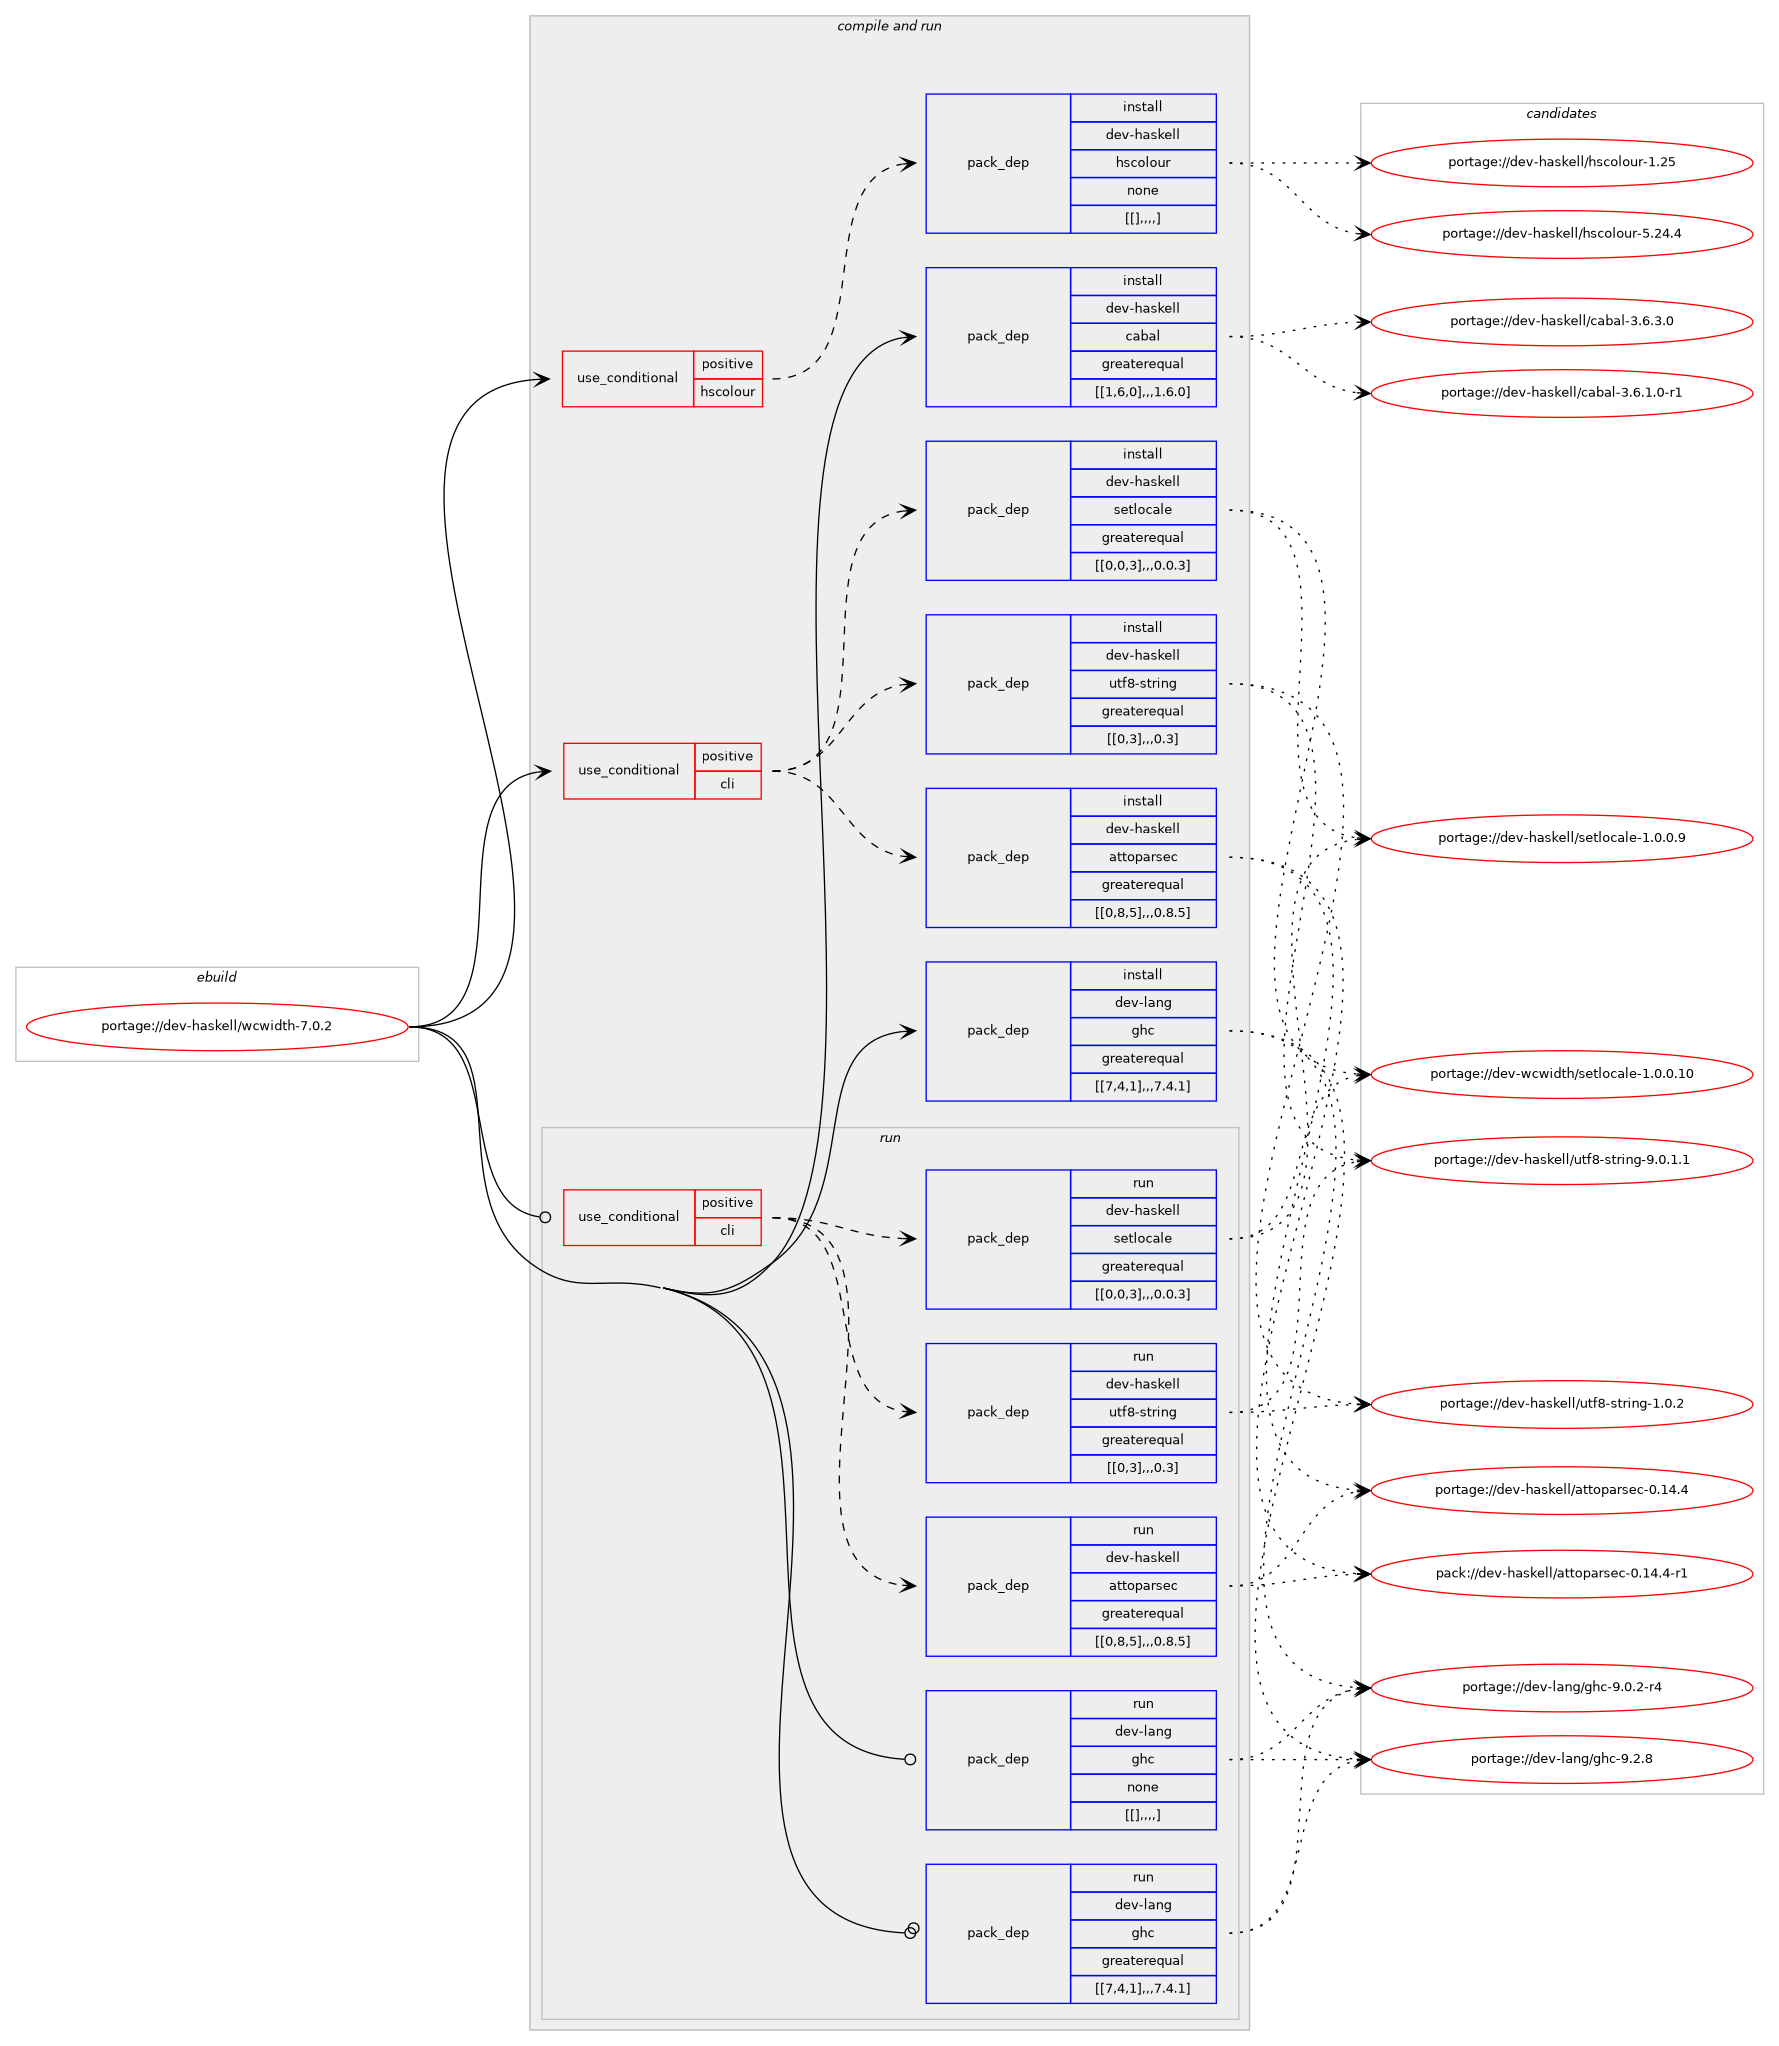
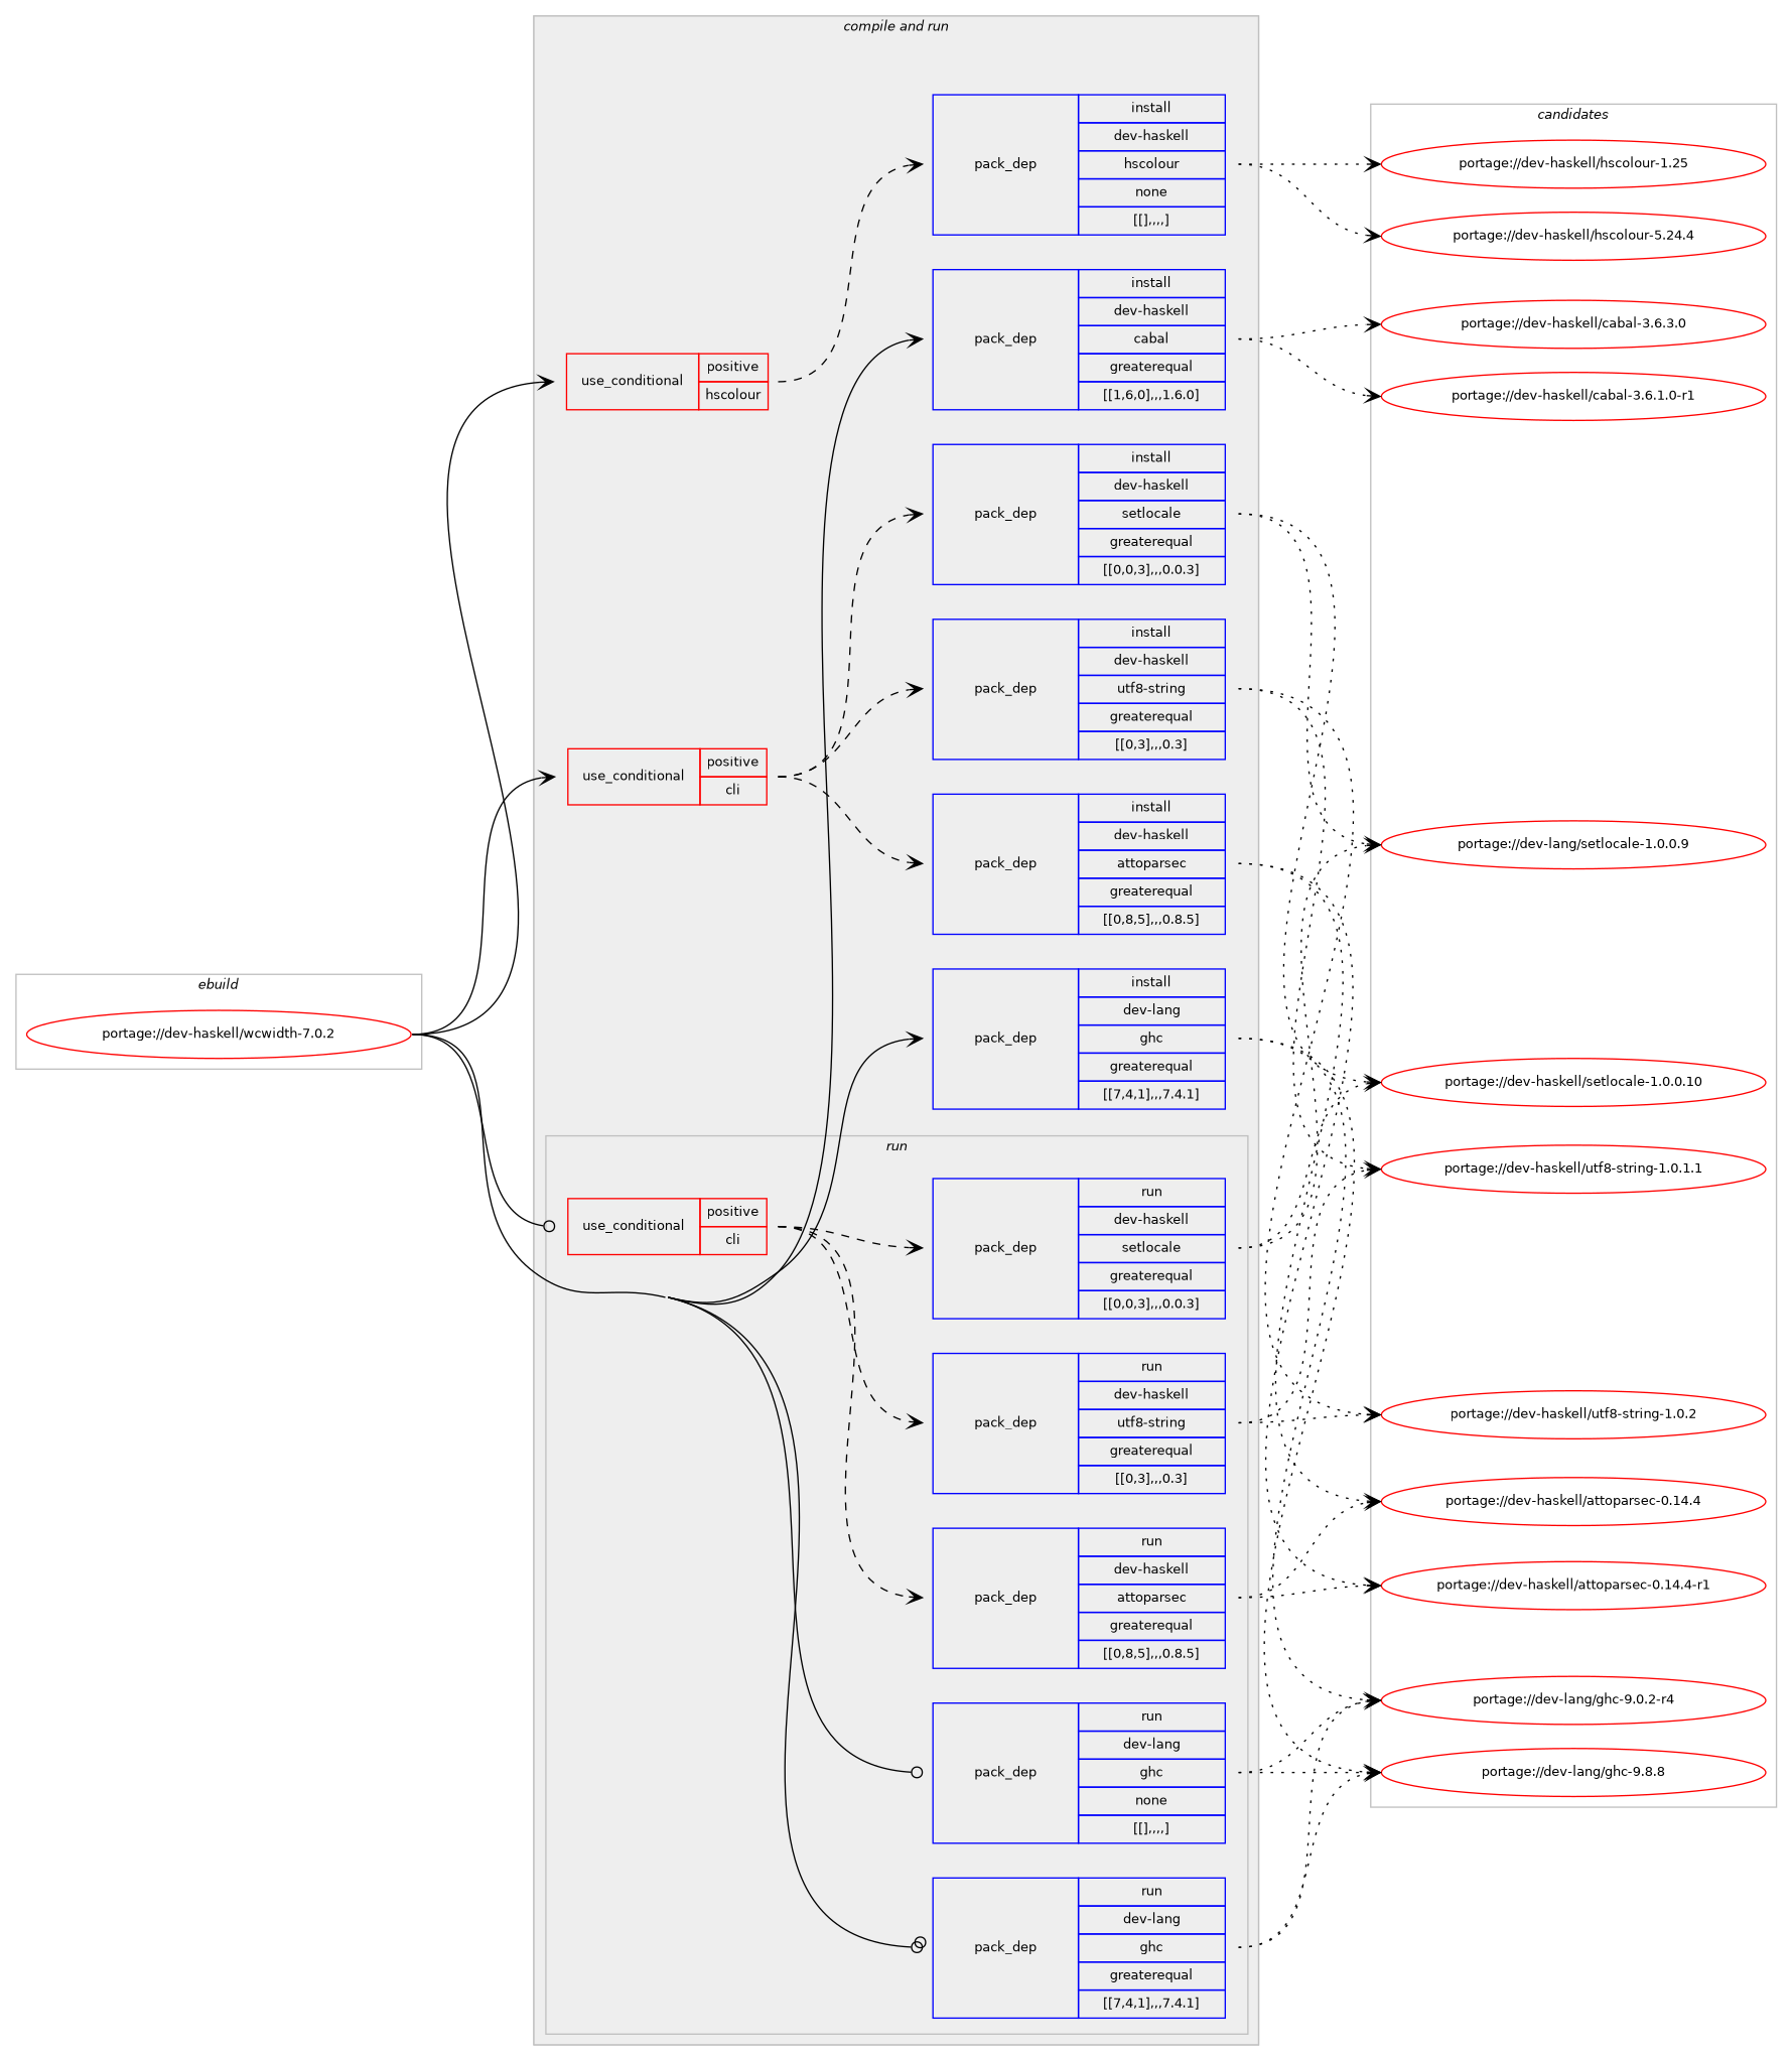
  digraph {
    compound=true
    concentrate=true
    fontname=Helvetica
    fontsize=10
    newrank=true
    rankdir=LR
    ranksep=1.5
    node [color=red fontname=Helvetica fontsize=10 shape=none]
    edge [arrowhead=vee headport=w style=dotted tailport=e weight=100]
    n1 [label="portage://dev-haskell/wcwidth-7.0.2" width=4 shape=""]
    n2 [color=blue label=<<TABLE BORDER="0" CELLBORDER="1" CELLSPACING="0" CELLPADDING="4" WIDTH="220"><TR><TD ROWSPAN="6" CELLPADDING="30">pack_dep</TD></TR><TR><TD WIDTH="110">install</TD></TR><TR><TD>dev-haskell</TD></TR><TR><TD>attoparsec</TD></TR><TR><TD>greaterequal</TD></TR><TR><TD>[[0,8,5],,,0.8.5]</TD></TR></TABLE>>]
    n3 [color=blue label=<<TABLE BORDER="0" CELLBORDER="1" CELLSPACING="0" CELLPADDING="4" WIDTH="220"><TR><TD ROWSPAN="6" CELLPADDING="30">pack_dep</TD></TR><TR><TD WIDTH="110">install</TD></TR><TR><TD>dev-haskell</TD></TR><TR><TD>setlocale</TD></TR><TR><TD>greaterequal</TD></TR><TR><TD>[[0,0,3],,,0.0.3]</TD></TR></TABLE>>]
    n4 [color=blue label=<<TABLE BORDER="0" CELLBORDER="1" CELLSPACING="0" CELLPADDING="4" WIDTH="220"><TR><TD ROWSPAN="6" CELLPADDING="30">pack_dep</TD></TR><TR><TD WIDTH="110">install</TD></TR><TR><TD>dev-haskell</TD></TR><TR><TD>utf8-string</TD></TR><TR><TD>greaterequal</TD></TR><TR><TD>[[0,3],,,0.3]</TD></TR></TABLE>>]
    n5 [label=<<TABLE BORDER="0" CELLBORDER="1" CELLSPACING="0" CELLPADDING="4"><TR><TD ROWSPAN="3" CELLPADDING="10">use_conditional</TD></TR><TR><TD>positive</TD></TR><TR><TD>cli</TD></TR></TABLE>>]
    n6 [color=blue label=<<TABLE BORDER="0" CELLBORDER="1" CELLSPACING="0" CELLPADDING="4" WIDTH="220"><TR><TD ROWSPAN="6" CELLPADDING="30">pack_dep</TD></TR><TR><TD WIDTH="110">install</TD></TR><TR><TD>dev-haskell</TD></TR><TR><TD>hscolour</TD></TR><TR><TD>none</TD></TR><TR><TD>[[],,,,]</TD></TR></TABLE>>]
    n7 [label=<<TABLE BORDER="0" CELLBORDER="1" CELLSPACING="0" CELLPADDING="4"><TR><TD ROWSPAN="3" CELLPADDING="10">use_conditional</TD></TR><TR><TD>positive</TD></TR><TR><TD>hscolour</TD></TR></TABLE>>]
    n8 [color=blue label=<<TABLE BORDER="0" CELLBORDER="1" CELLSPACING="0" CELLPADDING="4" WIDTH="220"><TR><TD ROWSPAN="6" CELLPADDING="30">pack_dep</TD></TR><TR><TD WIDTH="110">install</TD></TR><TR><TD>dev-haskell</TD></TR><TR><TD>cabal</TD></TR><TR><TD>greaterequal</TD></TR><TR><TD>[[1,6,0],,,1.6.0]</TD></TR></TABLE>>]
    n9 [color=blue label=<<TABLE BORDER="0" CELLBORDER="1" CELLSPACING="0" CELLPADDING="4" WIDTH="220"><TR><TD ROWSPAN="6" CELLPADDING="30">pack_dep</TD></TR><TR><TD WIDTH="110">install</TD></TR><TR><TD>dev-lang</TD></TR><TR><TD>ghc</TD></TR><TR><TD>greaterequal</TD></TR><TR><TD>[[7,4,1],,,7.4.1]</TD></TR></TABLE>>]
    n10 [color=blue label=<<TABLE BORDER="0" CELLBORDER="1" CELLSPACING="0" CELLPADDING="4" WIDTH="220"><TR><TD ROWSPAN="6" CELLPADDING="30">pack_dep</TD></TR><TR><TD WIDTH="110">run</TD></TR><TR><TD>dev-haskell</TD></TR><TR><TD>attoparsec</TD></TR><TR><TD>greaterequal</TD></TR><TR><TD>[[0,8,5],,,0.8.5]</TD></TR></TABLE>>]
    n11 [color=blue label=<<TABLE BORDER="0" CELLBORDER="1" CELLSPACING="0" CELLPADDING="4" WIDTH="220"><TR><TD ROWSPAN="6" CELLPADDING="30">pack_dep</TD></TR><TR><TD WIDTH="110">run</TD></TR><TR><TD>dev-haskell</TD></TR><TR><TD>setlocale</TD></TR><TR><TD>greaterequal</TD></TR><TR><TD>[[0,0,3],,,0.0.3]</TD></TR></TABLE>>]
    n12 [color=blue label=<<TABLE BORDER="0" CELLBORDER="1" CELLSPACING="0" CELLPADDING="4" WIDTH="220"><TR><TD ROWSPAN="6" CELLPADDING="30">pack_dep</TD></TR><TR><TD WIDTH="110">run</TD></TR><TR><TD>dev-haskell</TD></TR><TR><TD>utf8-string</TD></TR><TR><TD>greaterequal</TD></TR><TR><TD>[[0,3],,,0.3]</TD></TR></TABLE>>]
    n13 [label=<<TABLE BORDER="0" CELLBORDER="1" CELLSPACING="0" CELLPADDING="4"><TR><TD ROWSPAN="3" CELLPADDING="10">use_conditional</TD></TR><TR><TD>positive</TD></TR><TR><TD>cli</TD></TR></TABLE>>]
    n14 [color=blue label=<<TABLE BORDER="0" CELLBORDER="1" CELLSPACING="0" CELLPADDING="4" WIDTH="220"><TR><TD ROWSPAN="6" CELLPADDING="30">pack_dep</TD></TR><TR><TD WIDTH="110">run</TD></TR><TR><TD>dev-lang</TD></TR><TR><TD>ghc</TD></TR><TR><TD>greaterequal</TD></TR><TR><TD>[[7,4,1],,,7.4.1]</TD></TR></TABLE>>]
    n15 [color=blue label=<<TABLE BORDER="0" CELLBORDER="1" CELLSPACING="0" CELLPADDING="4" WIDTH="220"><TR><TD ROWSPAN="6" CELLPADDING="30">pack_dep</TD></TR><TR><TD WIDTH="110">run</TD></TR><TR><TD>dev-lang</TD></TR><TR><TD>ghc</TD></TR><TR><TD>none</TD></TR><TR><TD>[[],,,,]</TD></TR></TABLE>>]
-   n16 [label="pack://dev-haskell/attoparsec-0.14.4-r1" width=4 shape=""]
+   n16 [label="portage://dev-haskell/attoparsec-0.14.4-r1" width=4 shape=""]
    n17 [label="portage://dev-haskell/attoparsec-0.14.4" width=4 shape=""]
-   n18 [label="portage://dev-wcwidth/setlocale-1.0.0.10" width=4 shape=""]
-   n19 [label="portage://dev-haskell/setlocale-1.0.0.9" width=4 shape=""]
+   n18 [label="portage://dev-haskell/setlocale-1.0.0.10" width=4 shape=""]
+   n19 [label="portage://dev-lang/setlocale-1.0.0.9" width=4 shape=""]
    n20 [label="portage://dev-haskell/utf8-string-1.0.2" width=4 shape=""]
-   n21 [label="portage://dev-haskell/utf8-string-9.0.1.1" width=4 shape=""]
+   n21 [label="portage://dev-haskell/utf8-string-1.0.1.1" width=4 shape=""]
    n22 [label="portage://dev-haskell/hscolour-1.25" width=4 shape=""]
    n23 [label="portage://dev-haskell/hscolour-5.24.4" width=4 shape=""]
    n24 [label="portage://dev-haskell/cabal-3.6.3.0" width=4 shape=""]
    n25 [label="portage://dev-haskell/cabal-3.6.1.0-r1" width=4 shape=""]
-   n26 [label="portage://dev-lang/ghc-9.2.8" width=4 shape=""]
+   n26 [label="portage://dev-lang/ghc-9.8.8" width=4 shape=""]
    n27 [label="portage://dev-lang/ghc-9.0.2-r4" width=4 shape=""]
    subgraph cluster_1 {
      color=gray
      label=<<i>ebuild</i>>
      n1
    }
    subgraph cluster_2 {
      color=gray
      label=<<i>dependencies</i>>
      subgraph cluster_3 {
        color=gray
        fillcolor="#eeeeee"
        label=<<i>compile</i>>
        style=filled
        subgraph sub_4 {
          color=gray
          fillcolor="#eeeeee"
          label=<<i>compile</i>>
          style=filled
          n5
          subgraph sub_5 {
            color=gray
            fillcolor="#eeeeee"
            label=<<i>compile</i>>
            style=filled
            n2
          }
          subgraph sub_6 {
            color=gray
            fillcolor="#eeeeee"
            label=<<i>compile</i>>
            style=filled
            n3
          }
          subgraph sub_7 {
            color=gray
            fillcolor="#eeeeee"
            label=<<i>compile</i>>
            style=filled
            n4
          }
        }
        subgraph sub_8 {
          color=gray
          fillcolor="#eeeeee"
          label=<<i>compile</i>>
          style=filled
          n7
          subgraph sub_9 {
            color=gray
            fillcolor="#eeeeee"
            label=<<i>compile</i>>
            style=filled
            n6
          }
        }
        subgraph sub_10 {
          color=gray
          fillcolor="#eeeeee"
          label=<<i>compile</i>>
          style=filled
          n8
        }
        subgraph sub_11 {
          color=gray
          fillcolor="#eeeeee"
          label=<<i>compile</i>>
          style=filled
          n9
        }
      }
      subgraph cluster_12 {
        color=gray
        fillcolor="#eeeeee"
        label=<<i>compile and run</i>>
        style=filled
      }
      subgraph cluster_13 {
        color=gray
        fillcolor="#eeeeee"
        label=<<i>run</i>>
        style=filled
        subgraph sub_14 {
          color=gray
          fillcolor="#eeeeee"
          label=<<i>run</i>>
          style=filled
          n13
          subgraph sub_15 {
            color=gray
            fillcolor="#eeeeee"
            label=<<i>run</i>>
            style=filled
            n10
          }
          subgraph sub_16 {
            color=gray
            fillcolor="#eeeeee"
            label=<<i>run</i>>
            style=filled
            n11
          }
          subgraph sub_17 {
            color=gray
            fillcolor="#eeeeee"
            label=<<i>run</i>>
            style=filled
            n12
          }
        }
        subgraph sub_18 {
          color=gray
          fillcolor="#eeeeee"
          label=<<i>run</i>>
          style=filled
          n14
        }
        subgraph sub_19 {
          color=gray
          fillcolor="#eeeeee"
          label=<<i>run</i>>
          style=filled
          n15
        }
      }
    }
    subgraph cluster_20 {
      color=gray
      label=<<i>candidates</i>>
      rank=same
      subgraph sub_21 {
        color=black
        label=<<i>candidates</i>>
        nodesep=1
        rank=same
        n16
        n17
      }
      subgraph sub_22 {
        color=black
        label=<<i>candidates</i>>
        nodesep=1
        rank=same
        n18
        n19
      }
      subgraph sub_23 {
        color=black
        label=<<i>candidates</i>>
        nodesep=1
        rank=same
        n20
        n21
      }
      subgraph sub_24 {
        color=black
        label=<<i>candidates</i>>
        nodesep=1
        rank=same
        n22
        n23
      }
      subgraph sub_25 {
        color=black
        label=<<i>candidates</i>>
        nodesep=1
        rank=same
        n24
        n25
      }
      subgraph sub_26 {
        color=black
        label=<<i>candidates</i>>
        nodesep=1
        rank=same
        n26
        n27
      }
      subgraph sub_27 {
        color=black
        label=<<i>candidates</i>>
        nodesep=1
        rank=same
        n16
        n17
      }
      subgraph sub_28 {
        color=black
        label=<<i>candidates</i>>
        nodesep=1
        rank=same
        n18
        n19
      }
      subgraph sub_29 {
        color=black
        label=<<i>candidates</i>>
        nodesep=1
        rank=same
        n20
        n21
      }
      subgraph sub_30 {
        color=black
        label=<<i>candidates</i>>
        nodesep=1
        rank=same
        n26
        n27
      }
      subgraph sub_31 {
        color=black
        label=<<i>candidates</i>>
        nodesep=1
        rank=same
        n26
        n27
      }
    }
    n1 -> n5 [style=solid weight=20]
    n1 -> n7 [style=solid weight=20]
    n1 -> n8 [style=solid weight=20]
    n1 -> n9 [style=solid weight=20]
    n1 -> n13 [arrowhead=odot style=solid weight=20]
    n1 -> n14 [arrowhead=odot style=solid weight=20]
    n1 -> n15 [arrowhead=odot style=solid weight=20]
    n2 -> n16
    n2 -> n17
    n3 -> n18
    n3 -> n19
    n4 -> n20
    n4 -> n21
    n5 -> n2 [style=dashed weight=20]
    n5 -> n3 [style=dashed weight=20]
    n5 -> n4 [style=dashed weight=20]
    n6 -> n22
    n6 -> n23
    n7 -> n6 [style=dashed weight=20]
    n8 -> n24
    n8 -> n25
    n9 -> n26
    n9 -> n27
    n10 -> n16
    n10 -> n17
    n11 -> n18
    n11 -> n19
    n12 -> n20
    n12 -> n21
    n13 -> n10 [style=dashed weight=20]
    n13 -> n11 [style=dashed weight=20]
    n13 -> n12 [style=dashed weight=20]
    n14 -> n26
    n14 -> n27
    n15 -> n26
    n15 -> n27
  }
